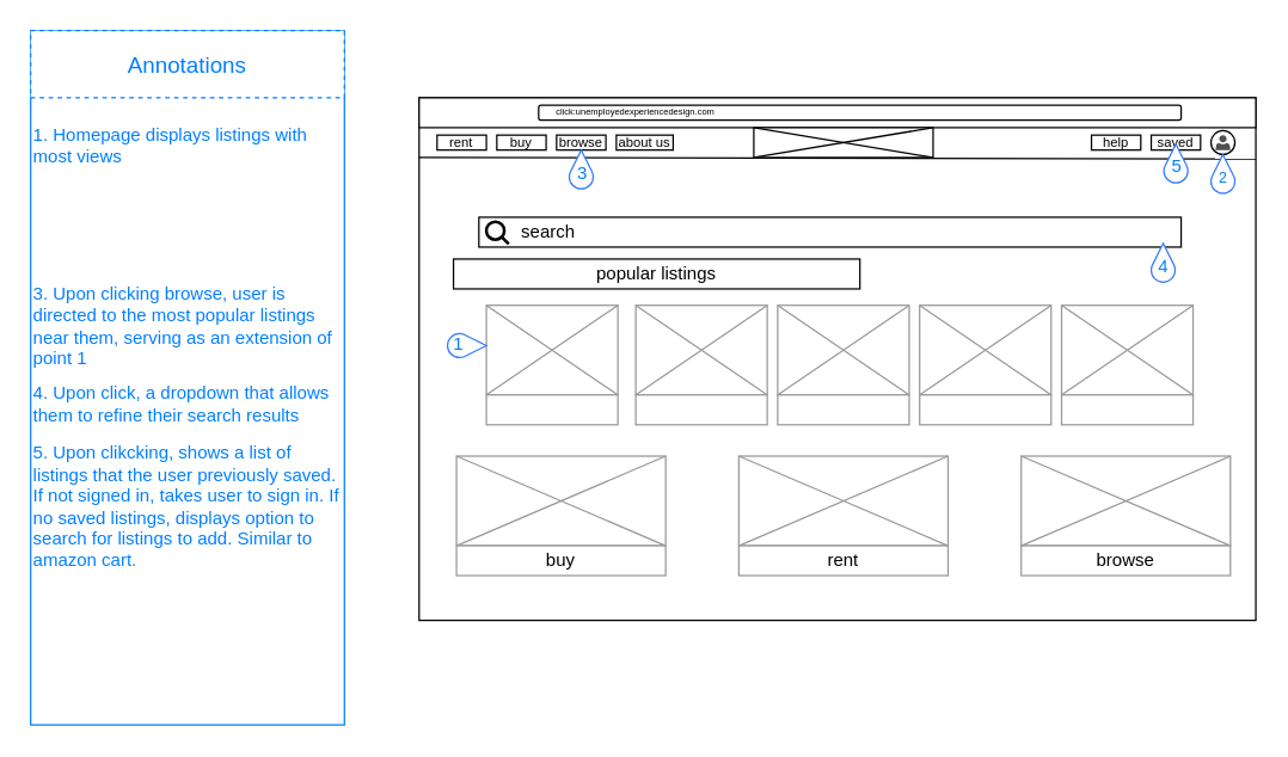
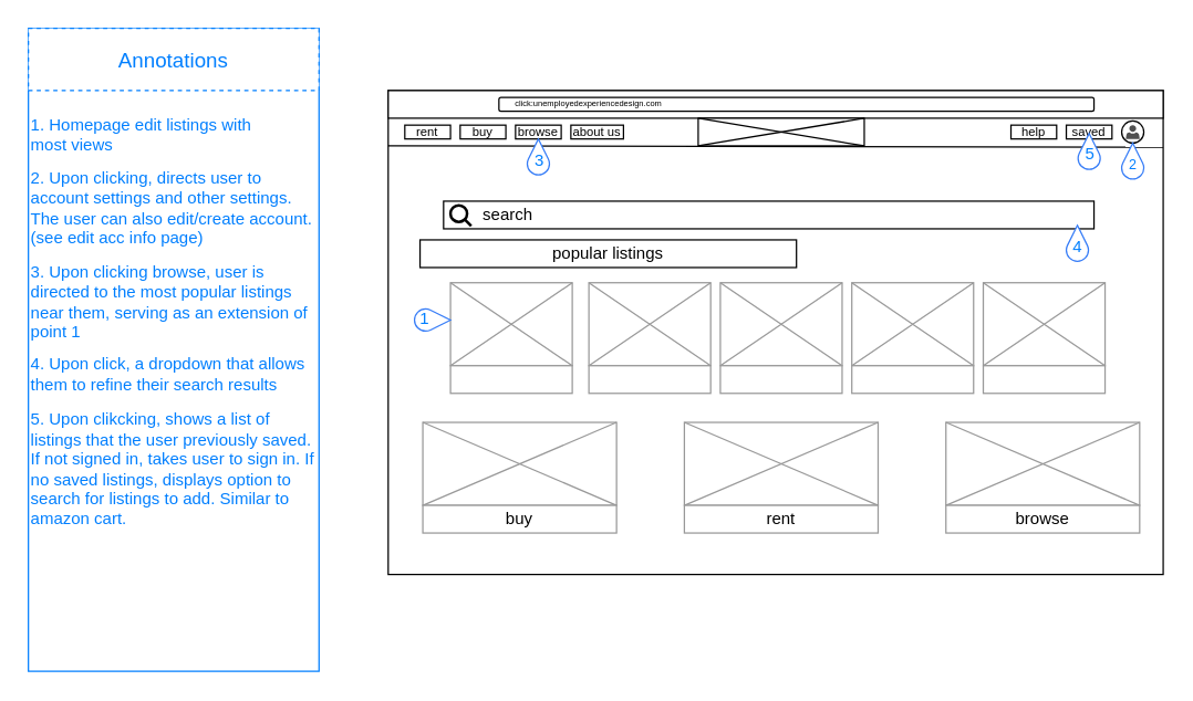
  <mxCell id="0" />
  <mxCell id="1" parent="0" />
  <mxCell id="2" value="" style="rounded=0;whiteSpace=wrap;html=1;" vertex="1" parent="1"><mxGeometry x="280" y="65" width="560" height="350" as="geometry" /></mxCell>
  <mxCell id="3" value="" style="rounded=0;whiteSpace=wrap;html=1;" vertex="1" parent="1"><mxGeometry x="280" y="65" width="560" height="20" as="geometry" /></mxCell>
  <mxCell id="4" value="" style="rounded=1;whiteSpace=wrap;html=1;" vertex="1" parent="1"><mxGeometry x="360" y="70" width="430" height="10" as="geometry" /></mxCell>
  <mxCell id="5" value="&lt;font style=&quot;font-size: 6px;&quot;&gt;click:unemployedexperiencedesign.com&lt;/font&gt;" style="text;html=1;align=center;verticalAlign=middle;whiteSpace=wrap;rounded=0;" vertex="1" parent="1"><mxGeometry x="320" y="68" width="210" height="10" as="geometry" /></mxCell>
  <mxCell id="6" value="rent" style="rounded=0;whiteSpace=wrap;html=1;fontSize=9;" vertex="1" parent="1"><mxGeometry x="292" y="90" width="33" height="10" as="geometry" /></mxCell>
  <mxCell id="7" value="buy" style="rounded=0;whiteSpace=wrap;html=1;fontSize=9;" vertex="1" parent="1"><mxGeometry x="332" y="90" width="33" height="10" as="geometry" /></mxCell>
  <mxCell id="8" value="browse" style="rounded=0;whiteSpace=wrap;html=1;fontSize=9;" vertex="1" parent="1"><mxGeometry x="372" y="90" width="33" height="10" as="geometry" /></mxCell>
  <mxCell id="9" value="saved" style="rounded=0;whiteSpace=wrap;html=1;fontSize=9;" vertex="1" parent="1"><mxGeometry x="770" y="90" width="33" height="10" as="geometry" /></mxCell>
  <mxCell id="10" value="" style="ellipse;whiteSpace=wrap;html=1;aspect=fixed;" vertex="1" parent="1"><mxGeometry x="810" y="87" width="16" height="16" as="geometry" /></mxCell>
  <mxCell id="11" value="" style="endArrow=none;html=1;rounded=0;arcSize=0;" edge="1" parent="1"><mxGeometry width="50" height="50" relative="1" as="geometry"><mxPoint x="280" y="105" as="sourcePoint" /><mxPoint x="840" y="106" as="targetPoint" /></mxGeometry></mxCell>
  <mxCell id="12" value="help" style="rounded=0;whiteSpace=wrap;html=1;fontSize=9;" vertex="1" parent="1"><mxGeometry x="730" y="90" width="33" height="10" as="geometry" /></mxCell>
  <mxCell id="13" value="&lt;span style=&quot;white-space: pre;&quot;&gt;&#09;&lt;/span&gt;search" style="rounded=0;whiteSpace=wrap;html=1;align=left;" vertex="1" parent="1"><mxGeometry x="320" y="145" width="470" height="20" as="geometry" /></mxCell>
  <mxCell id="14" value="" style="rounded=0;whiteSpace=wrap;html=1;" vertex="1" parent="1"><mxGeometry x="504" y="85" width="120" height="20" as="geometry" /></mxCell>
  <mxCell id="15" value="" style="endArrow=none;html=1;rounded=0;exitX=0;exitY=1;exitDx=0;exitDy=0;entryX=1;entryY=0;entryDx=0;entryDy=0;" edge="1" parent="1" source="14" target="14"><mxGeometry width="50" height="50" relative="1" as="geometry"><mxPoint x="474" y="165" as="sourcePoint" /><mxPoint x="524" y="115" as="targetPoint" /></mxGeometry></mxCell>
  <mxCell id="16" value="" style="endArrow=none;html=1;rounded=0;exitX=0;exitY=0;exitDx=0;exitDy=0;entryX=1;entryY=1;entryDx=0;entryDy=0;" edge="1" parent="1" source="14" target="14"><mxGeometry width="50" height="50" relative="1" as="geometry"><mxPoint x="514" y="115" as="sourcePoint" /><mxPoint x="634" y="95" as="targetPoint" /></mxGeometry></mxCell>
  <mxCell id="17" value="&lt;font style=&quot;font-size: 9px;&quot;&gt;about us&lt;/font&gt;" style="rounded=0;whiteSpace=wrap;html=1;fontSize=9;" vertex="1" parent="1"><mxGeometry x="412" y="90" width="38" height="10" as="geometry" /></mxCell>
  <mxCell id="18" value="" style="html=1;verticalLabelPosition=bottom;align=center;labelBackgroundColor=#ffffff;verticalAlign=top;strokeWidth=2;strokeColor=#000000;shadow=0;dashed=0;shape=mxgraph.ios7.icons.looking_glass;" vertex="1" parent="1"><mxGeometry x="325" y="148" width="15" height="15" as="geometry" /></mxCell>
  <mxCell id="19" value="" style="shape=image;verticalLabelPosition=bottom;labelBackgroundColor=default;verticalAlign=top;aspect=fixed;imageAspect=0;image=https://icons.veryicon.com/png/o/leisure/crisp-app-icon-library-v3/filter-10.png;" vertex="1" parent="1"><mxGeometry x="770" y="147.5" width="15" height="15" as="geometry" /></mxCell>
  <mxCell id="20" value="" style="sketch=0;pointerEvents=1;shadow=0;dashed=0;html=1;strokeColor=none;labelPosition=center;verticalLabelPosition=bottom;verticalAlign=top;align=center;fillColor=#505050;shape=mxgraph.mscae.intune.account_portal" vertex="1" parent="1"><mxGeometry x="813" y="90" width="10" height="10" as="geometry" /></mxCell>
  <mxCell id="21" value="" style="verticalLabelPosition=bottom;shadow=0;dashed=0;align=center;html=1;verticalAlign=top;strokeWidth=1;shape=mxgraph.mockup.graphics.simpleIcon;strokeColor=#999999;" vertex="1" parent="1"><mxGeometry x="305" y="305" width="140" height="60" as="geometry" /></mxCell>
  <mxCell id="22" value="" style="verticalLabelPosition=bottom;shadow=0;dashed=0;align=center;html=1;verticalAlign=top;strokeWidth=1;shape=mxgraph.mockup.graphics.simpleIcon;strokeColor=#999999;" vertex="1" parent="1"><mxGeometry x="494" y="305" width="140" height="60" as="geometry" /></mxCell>
  <mxCell id="23" value="" style="verticalLabelPosition=bottom;shadow=0;dashed=0;align=center;html=1;verticalAlign=top;strokeWidth=1;shape=mxgraph.mockup.graphics.simpleIcon;strokeColor=#999999;fontColor=#f6f6f6;" vertex="1" parent="1"><mxGeometry x="683" y="305" width="140" height="60" as="geometry" /></mxCell>
  <mxCell id="24" value="browse" style="rounded=0;whiteSpace=wrap;html=1;strokeColor=#999999;" vertex="1" parent="1"><mxGeometry x="683" y="365" width="140" height="20" as="geometry" /></mxCell>
  <mxCell id="25" value="rent" style="rounded=0;whiteSpace=wrap;html=1;strokeColor=#999999;" vertex="1" parent="1"><mxGeometry x="494" y="365" width="140" height="20" as="geometry" /></mxCell>
  <mxCell id="26" value="buy" style="rounded=0;whiteSpace=wrap;html=1;strokeColor=#999999;" vertex="1" parent="1"><mxGeometry x="305" y="365" width="140" height="20" as="geometry" /></mxCell>
  <mxCell id="27" value="" style="verticalLabelPosition=bottom;shadow=0;dashed=0;align=center;html=1;verticalAlign=top;strokeWidth=1;shape=mxgraph.mockup.graphics.simpleIcon;strokeColor=#999999;" vertex="1" parent="1"><mxGeometry x="325" y="204" width="88" height="60" as="geometry" /></mxCell>
  <mxCell id="28" value="" style="verticalLabelPosition=bottom;shadow=0;dashed=0;align=center;html=1;verticalAlign=top;strokeWidth=1;shape=mxgraph.mockup.graphics.simpleIcon;strokeColor=#999999;" vertex="1" parent="1"><mxGeometry x="425" y="204" width="88" height="60" as="geometry" /></mxCell>
  <mxCell id="29" value="" style="verticalLabelPosition=bottom;shadow=0;dashed=0;align=center;html=1;verticalAlign=top;strokeWidth=1;shape=mxgraph.mockup.graphics.simpleIcon;strokeColor=#999999;" vertex="1" parent="1"><mxGeometry x="520" y="204" width="88" height="60" as="geometry" /></mxCell>
  <mxCell id="30" value="" style="verticalLabelPosition=bottom;shadow=0;dashed=0;align=center;html=1;verticalAlign=top;strokeWidth=1;shape=mxgraph.mockup.graphics.simpleIcon;strokeColor=#999999;" vertex="1" parent="1"><mxGeometry x="615" y="204" width="88" height="60" as="geometry" /></mxCell>
  <mxCell id="31" value="" style="verticalLabelPosition=bottom;shadow=0;dashed=0;align=center;html=1;verticalAlign=top;strokeWidth=1;shape=mxgraph.mockup.graphics.simpleIcon;strokeColor=#999999;" vertex="1" parent="1"><mxGeometry x="710" y="204" width="88" height="60" as="geometry" /></mxCell>
  <mxCell id="32" value="" style="rounded=0;whiteSpace=wrap;html=1;strokeColor=#999999;" vertex="1" parent="1"><mxGeometry x="325" y="264" width="88" height="20" as="geometry" /></mxCell>
  <mxCell id="33" value="" style="rounded=0;whiteSpace=wrap;html=1;strokeColor=#999999;" vertex="1" parent="1"><mxGeometry x="425" y="264" width="88" height="20" as="geometry" /></mxCell>
  <mxCell id="34" value="" style="rounded=0;whiteSpace=wrap;html=1;strokeColor=#999999;" vertex="1" parent="1"><mxGeometry x="520" y="264" width="88" height="20" as="geometry" /></mxCell>
  <mxCell id="35" value="" style="rounded=0;whiteSpace=wrap;html=1;strokeColor=#999999;" vertex="1" parent="1"><mxGeometry x="615" y="264" width="88" height="20" as="geometry" /></mxCell>
  <mxCell id="36" value="" style="rounded=0;whiteSpace=wrap;html=1;strokeColor=#999999;" vertex="1" parent="1"><mxGeometry x="710" y="264" width="88" height="20" as="geometry" /></mxCell>
  <mxCell id="37" value="popular listings" style="rounded=0;whiteSpace=wrap;html=1;" vertex="1" parent="1"><mxGeometry x="303" y="173" width="272" height="20" as="geometry" /></mxCell>
  <mxCell id="38" value="" style="rounded=0;whiteSpace=wrap;html=1;fontColor=#007FFF;strokeColor=#007FFF;" vertex="1" parent="1"><mxGeometry x="20" y="20" width="210" height="465" as="geometry" /></mxCell>
  <mxCell id="39" value="Annotations" style="rounded=0;whiteSpace=wrap;html=1;fontColor=#007FFF;strokeColor=#007FFF;fontSize=15;dashed=1;" vertex="1" parent="1"><mxGeometry x="20" y="20" width="210" height="45" as="geometry" /></mxCell>
  <mxCell id="40" value="" style="verticalLabelPosition=bottom;verticalAlign=top;html=1;shape=mxgraph.basic.drop;strokeColor=#377df7;direction=south;fontColor=#007FFF;" vertex="1" parent="1"><mxGeometry x="299" y="223" width="26" height="16" as="geometry" /></mxCell>
  <mxCell id="41" value="1" style="text;html=1;align=center;verticalAlign=middle;resizable=0;points=[];autosize=1;strokeColor=none;fillColor=none;fontColor=#007FFF;" vertex="1" parent="1"><mxGeometry x="291" y="215" width="30" height="30" as="geometry" /></mxCell>
- <mxCell id="42" value="&lt;font color=&quot;#007fff&quot;&gt;1. Homepage displays listings with&amp;nbsp;&lt;/font&gt;&lt;div&gt;&lt;font color=&quot;#007fff&quot;&gt;most views&lt;/font&gt;&lt;/div&gt;" style="text;html=1;align=left;verticalAlign=middle;whiteSpace=wrap;rounded=0;" vertex="1" parent="1"><mxGeometry x="20" y="78" width="210" height="37" as="geometry" /></mxCell>
+ <mxCell id="42" value="&lt;font color=&quot;#007fff&quot;&gt;1. Homepage edit listings with&amp;nbsp;&lt;/font&gt;&lt;div&gt;&lt;font color=&quot;#007fff&quot;&gt;most views&lt;/font&gt;&lt;/div&gt;" style="text;html=1;align=left;verticalAlign=middle;whiteSpace=wrap;rounded=0;" vertex="1" parent="1"><mxGeometry x="20" y="78" width="210" height="37" as="geometry" /></mxCell>
+ <mxCell id="43" value="&lt;font color=&quot;#007fff&quot;&gt;2. Upon clicking, directs user to account settings and other settings.&lt;/font&gt;&lt;div&gt;&lt;font color=&quot;#007fff&quot;&gt;The user can also edit/create account.&lt;br&gt;(see edit acc info page)&lt;/font&gt;&lt;/div&gt;" style="text;html=1;align=left;verticalAlign=middle;whiteSpace=wrap;rounded=0;" vertex="1" parent="1"><mxGeometry x="20" y="115" width="210" height="70" as="geometry" /></mxCell>
  <mxCell id="44" value="&lt;font color=&quot;#007fff&quot;&gt;3. Upon clicking browse, user is directed to the most popular listings near them, serving as an extension of point 1&lt;/font&gt;" style="text;html=1;align=left;verticalAlign=middle;whiteSpace=wrap;rounded=0;" vertex="1" parent="1"><mxGeometry x="20" y="197" width="210" height="42" as="geometry" /></mxCell>
  <mxCell id="45" value="" style="verticalLabelPosition=bottom;verticalAlign=top;html=1;shape=mxgraph.basic.drop;strokeColor=#377df7;direction=east;fontColor=#007FFF;" vertex="1" parent="1"><mxGeometry x="380.5" y="100" width="16" height="26" as="geometry" /></mxCell>
  <mxCell id="46" value="3" style="text;html=1;align=center;verticalAlign=middle;resizable=0;points=[];autosize=1;strokeColor=none;fillColor=none;fontColor=#007FFF;" vertex="1" parent="1"><mxGeometry x="373.5" y="101" width="30" height="30" as="geometry" /></mxCell>
  <mxCell id="47" value="" style="verticalLabelPosition=bottom;verticalAlign=top;html=1;shape=mxgraph.basic.drop;strokeColor=#377df7;direction=east;fontColor=#007FFF;" vertex="1" parent="1"><mxGeometry x="810" y="103" width="16" height="26" as="geometry" /></mxCell>
  <mxCell id="48" value="&lt;font size=&quot;1&quot;&gt;2&lt;/font&gt;" style="text;html=1;align=center;verticalAlign=middle;resizable=0;points=[];autosize=1;strokeColor=none;fillColor=none;fontColor=#007FFF;" vertex="1" parent="1"><mxGeometry x="803" y="103" width="30" height="30" as="geometry" /></mxCell>
  <mxCell id="49" value="&lt;font color=&quot;#007fff&quot;&gt;4. Upon click, a dropdown that allows them to refine their search results&lt;/font&gt;" style="text;html=1;align=left;verticalAlign=middle;whiteSpace=wrap;rounded=0;" vertex="1" parent="1"><mxGeometry x="20" y="245" width="210" height="50" as="geometry" /></mxCell>
  <mxCell id="50" value="&lt;font color=&quot;#007fff&quot;&gt;5. Upon clikcking, shows a list of listings that the user previously saved. If not signed in, takes user to sign in. If no saved listings, displays option to search for listings to add. Similar to amazon cart.&lt;/font&gt;" style="text;html=1;align=left;verticalAlign=middle;whiteSpace=wrap;rounded=0;" vertex="1" parent="1"><mxGeometry x="20" y="264" width="210" height="150" as="geometry" /></mxCell>
  <mxCell id="51" value="" style="verticalLabelPosition=bottom;verticalAlign=top;html=1;shape=mxgraph.basic.drop;strokeColor=#377df7;direction=east;fontColor=#007FFF;" vertex="1" parent="1"><mxGeometry x="770" y="162.5" width="16" height="26" as="geometry" /></mxCell>
  <mxCell id="52" value="4" style="text;html=1;align=center;verticalAlign=middle;resizable=0;points=[];autosize=1;strokeColor=none;fillColor=none;fontColor=#007FFF;" vertex="1" parent="1"><mxGeometry x="763" y="162.5" width="30" height="30" as="geometry" /></mxCell>
  <mxCell id="53" value="" style="verticalLabelPosition=bottom;verticalAlign=top;html=1;shape=mxgraph.basic.drop;strokeColor=#377df7;direction=east;fontColor=#007FFF;" vertex="1" parent="1"><mxGeometry x="778.5" y="96" width="16" height="26" as="geometry" /></mxCell>
  <mxCell id="54" value="5" style="text;html=1;align=center;verticalAlign=middle;resizable=0;points=[];autosize=1;strokeColor=none;fillColor=none;fontColor=#007FFF;" vertex="1" parent="1"><mxGeometry x="771.5" y="96" width="30" height="30" as="geometry" /></mxCell>
